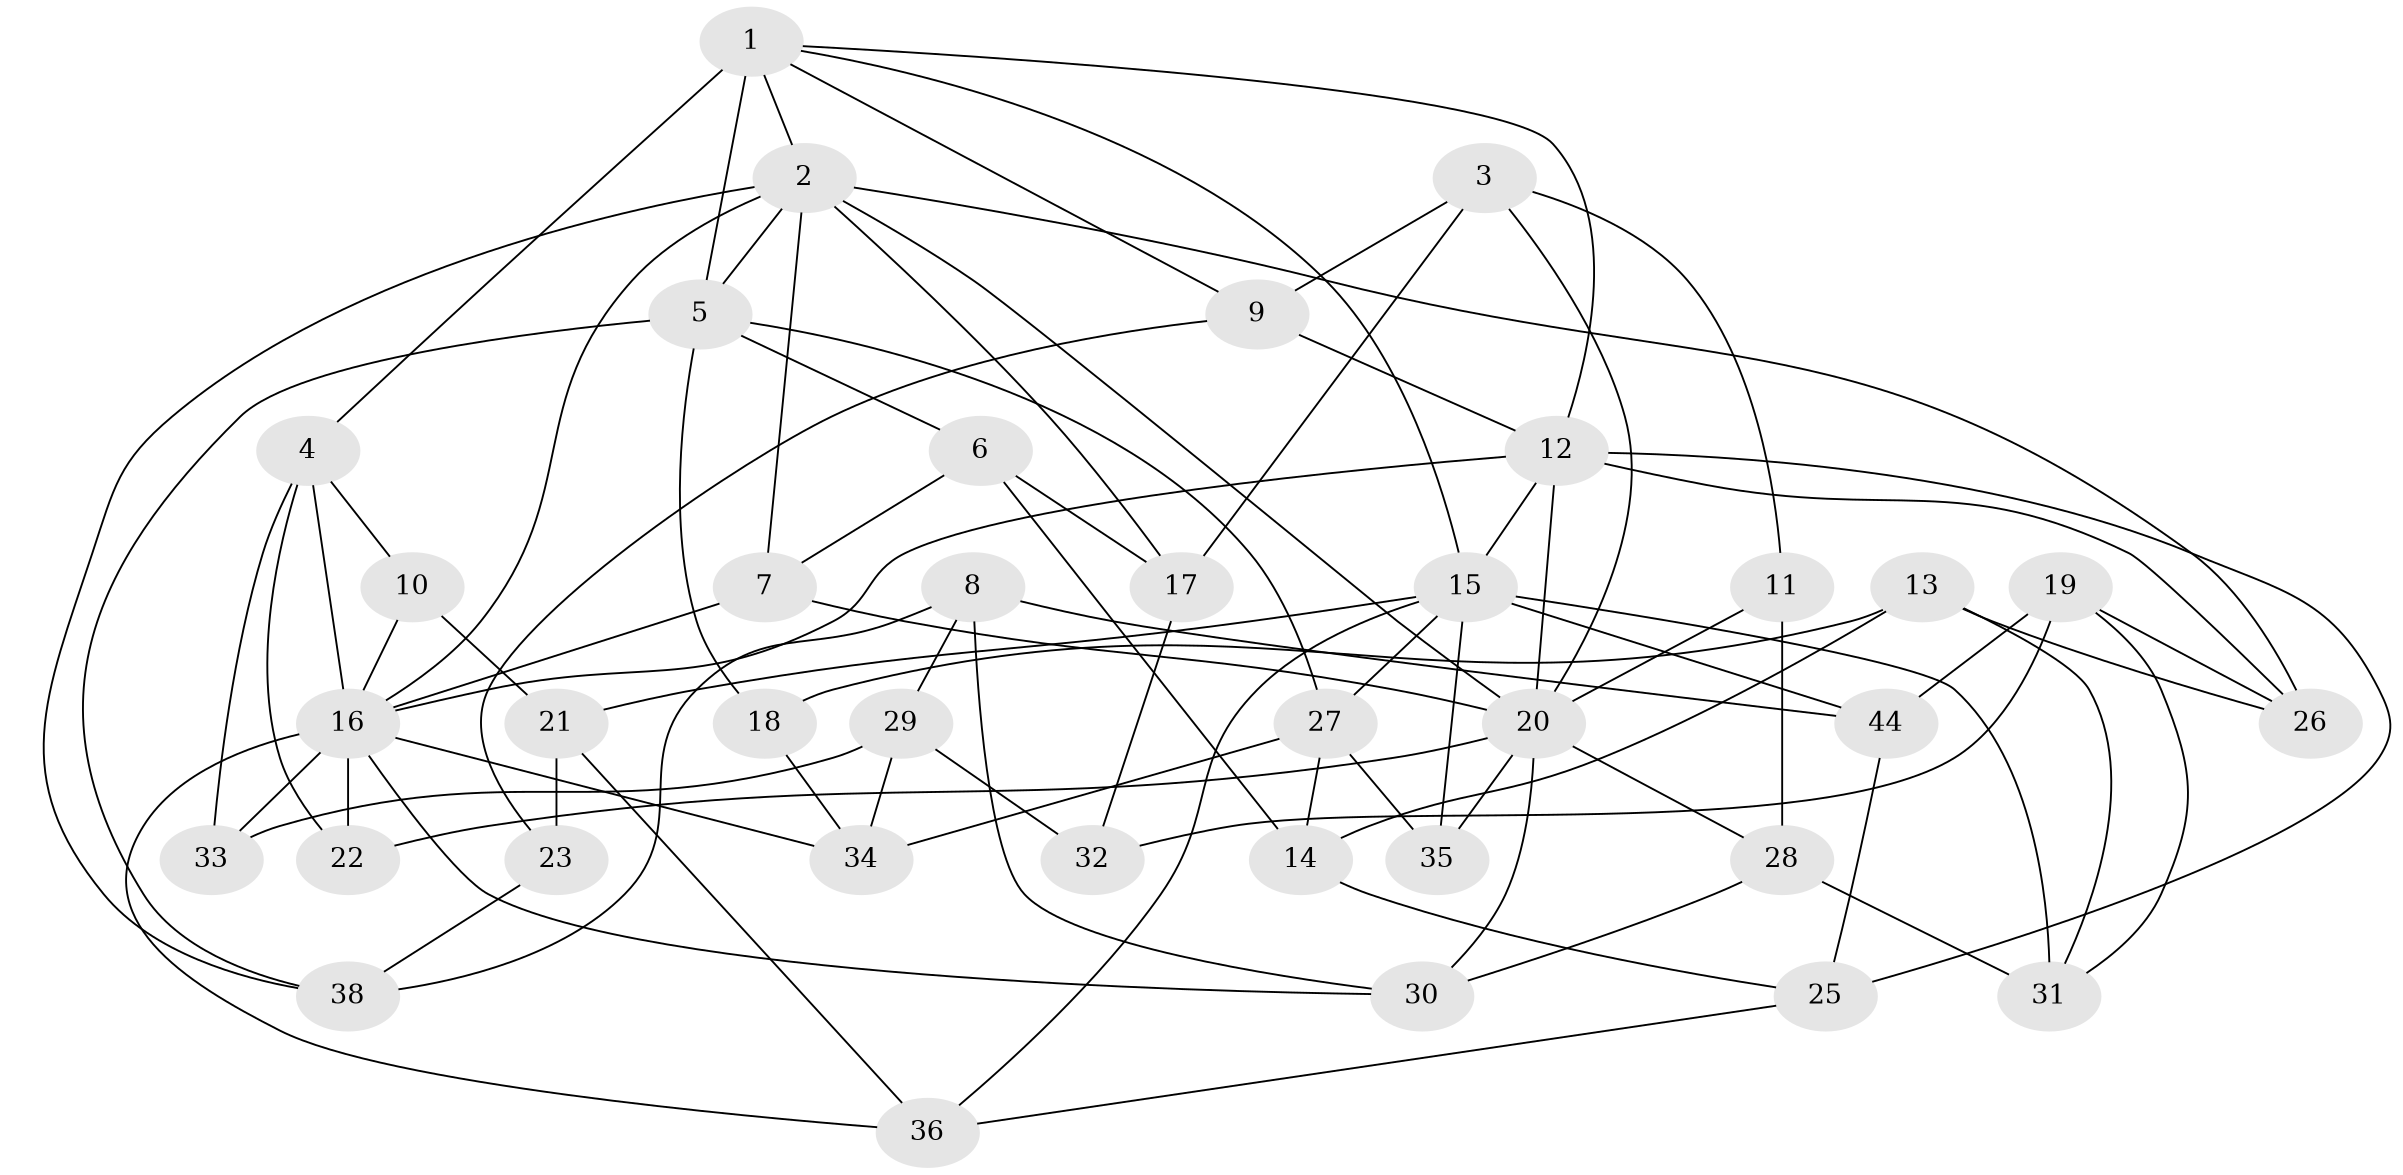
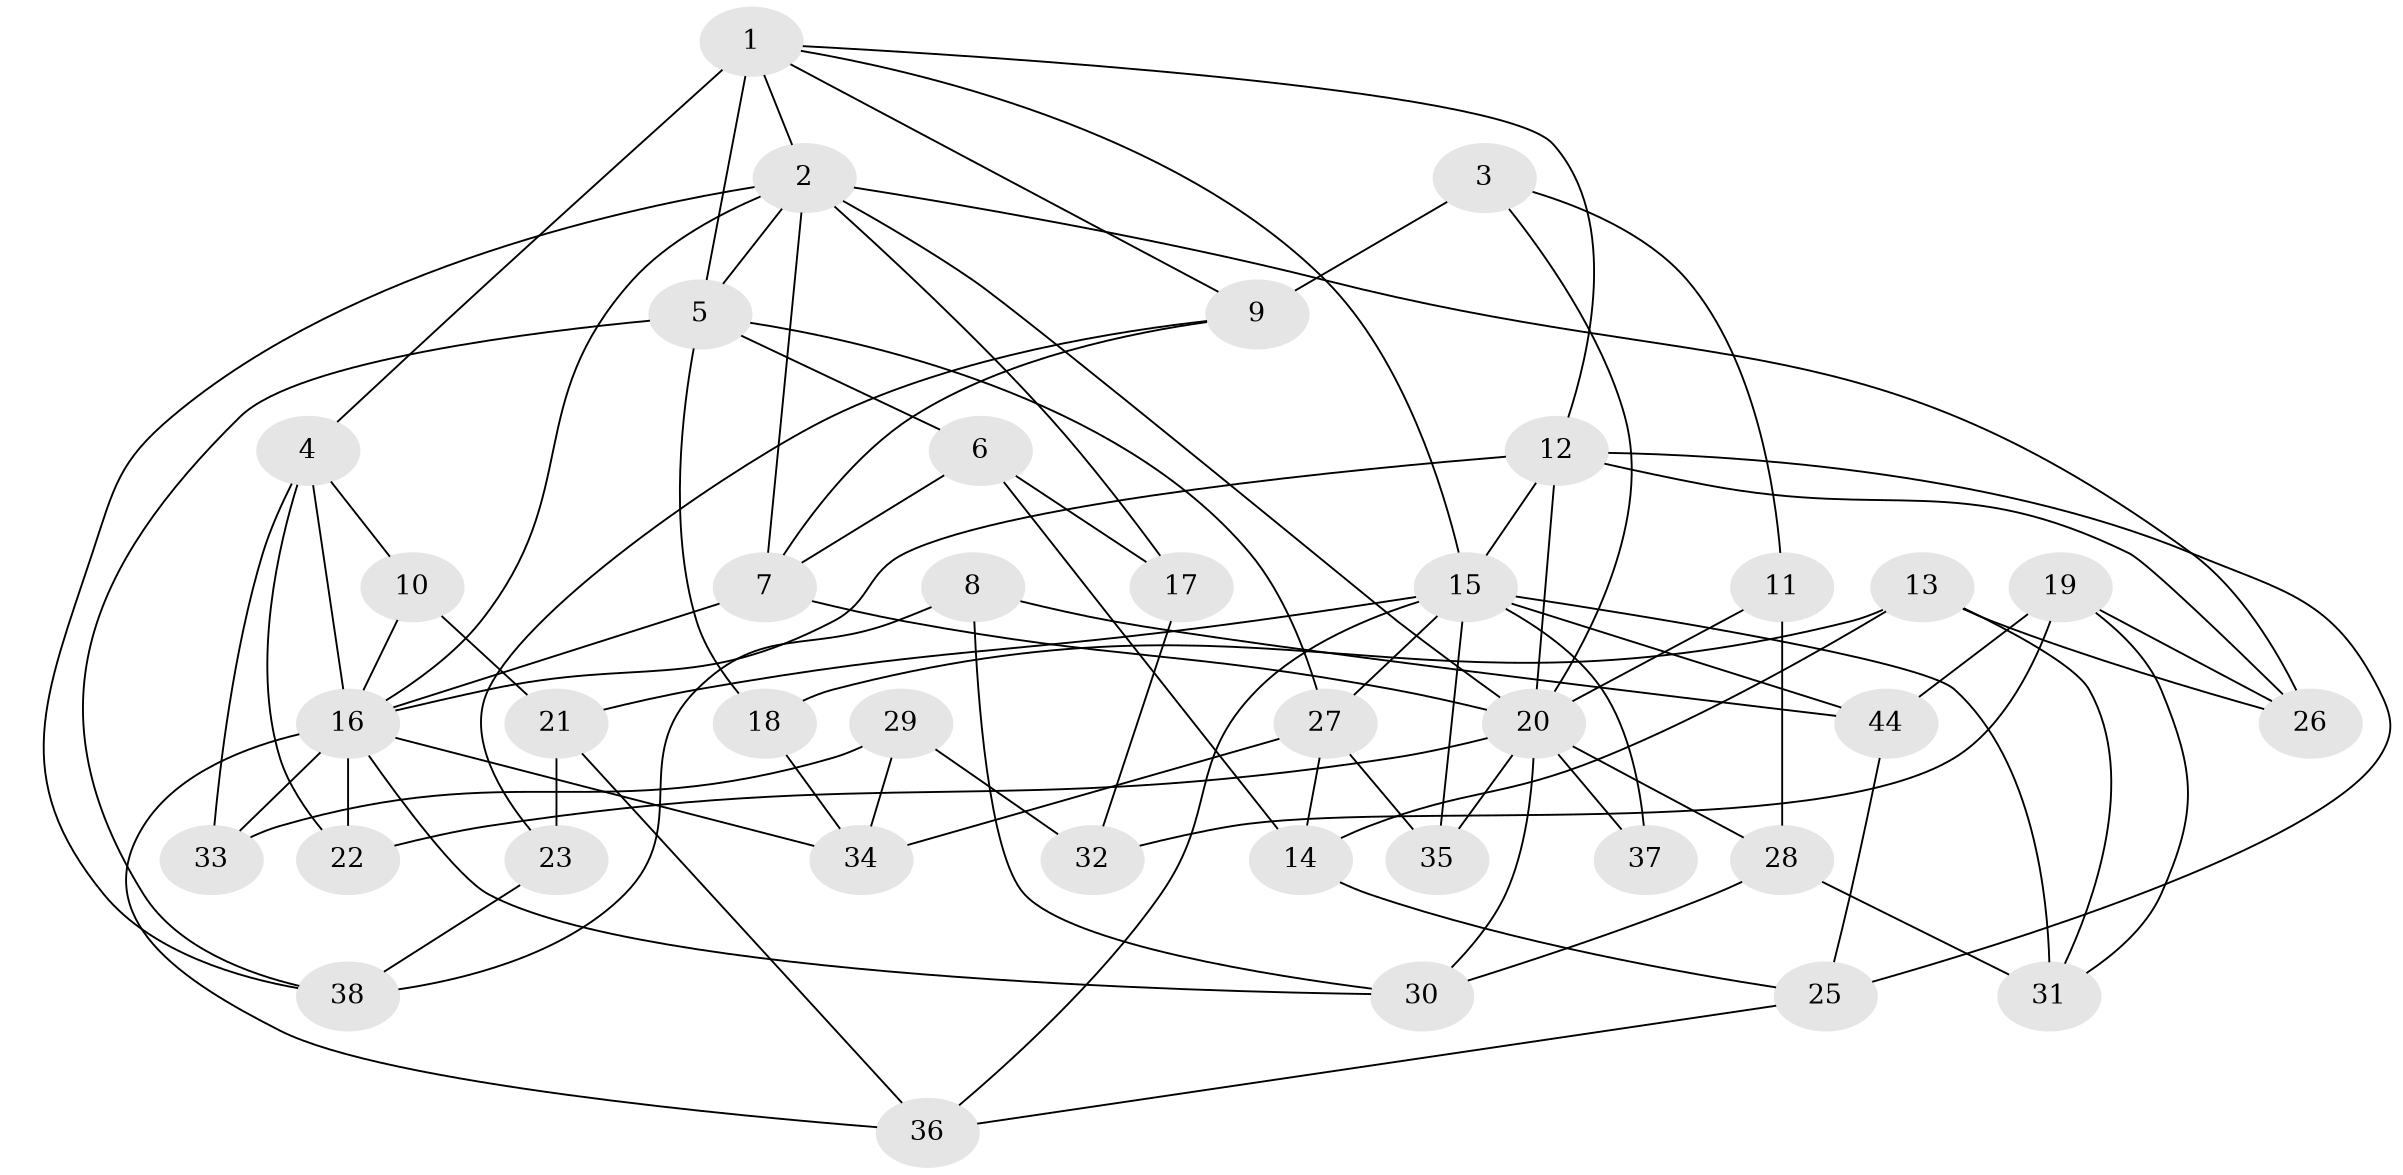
  graph {
    node [color=gray90 style=filled]
    edge [weight=1.0]
    1
    2
    4
    5
    9
    12
    15
    7
    16
    17
    20
    26
    38
    10
    22
    33
    6
    18
    27
    23
    25
    n22 [label=44]
    21
    31
    35
    36
+   37
    30
    34
    32
    28
    3
    11
    14
    8
    29
    13
    19
    1 -- 2
    1 -- 4 [weight=3.0]
    1 -- 5 [weight=2.0]
    1 -- 9
    1 -- 12 [weight=2.0]
    1 -- 15
    2 -- 5
    2 -- 7
    2 -- 16
    2 -- 17
    2 -- 20
    2 -- 26
    2 -- 38
    4 -- 16
    4 -- 10 [weight=2.0]
    4 -- 22
    4 -- 33
    5 -- 38
    5 -- 6
    5 -- 18 [weight=2.0]
    5 -- 27
-   9 -- 12
+   9 -- 7
    9 -- 23
    12 -- 15
    12 -- 16
    12 -- 20
    12 -- 26
    12 -- 25
    15 -- 27
    15 -- n22
    15 -- 21
    15 -- 31
    15 -- 35 [weight=2.0]
    15 -- 36
+   15 -- 37 [weight=3.0]
    7 -- 16
    7 -- 20
    16 -- 22 [weight=2.0]
    16 -- 33 [weight=2.0]
    16 -- 36
    16 -- 30
    16 -- 34
    17 -- 32
    20 -- 22
    20 -- 35
+   20 -- 37
    20 -- 30
    20 -- 28
    10 -- 16
    10 -- 21
    6 -- 7
    6 -- 17
    6 -- 14
    18 -- 34
    27 -- 35
    27 -- 34
    27 -- 14
    23 -- 38
    25 -- 36
    n22 -- 25
    21 -- 23
    21 -- 36
    28 -- 31
    28 -- 30
    3 -- 9
-   3 -- 17
    3 -- 20
    3 -- 11
    11 -- 20
    11 -- 28
    14 -- 25
    8 -- 38
    8 -- n22
    8 -- 30
-   8 -- 29
    29 -- 33
    29 -- 34
    29 -- 32
    13 -- 26
    13 -- 18
    13 -- 31
    13 -- 14
    19 -- 26
    19 -- n22
    19 -- 31
    19 -- 32
  }
